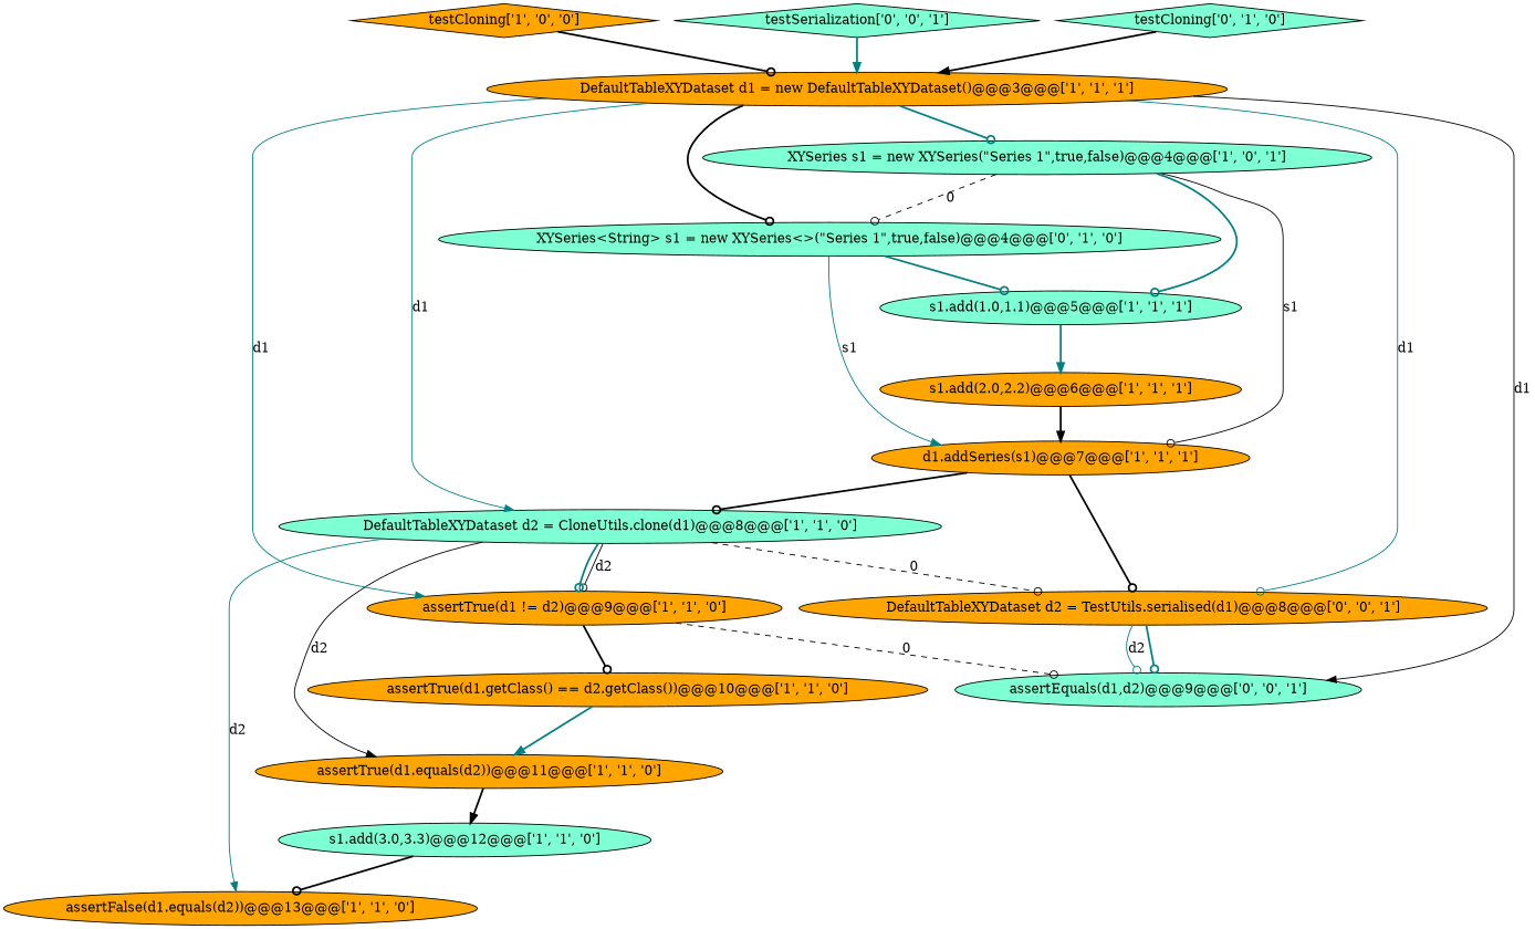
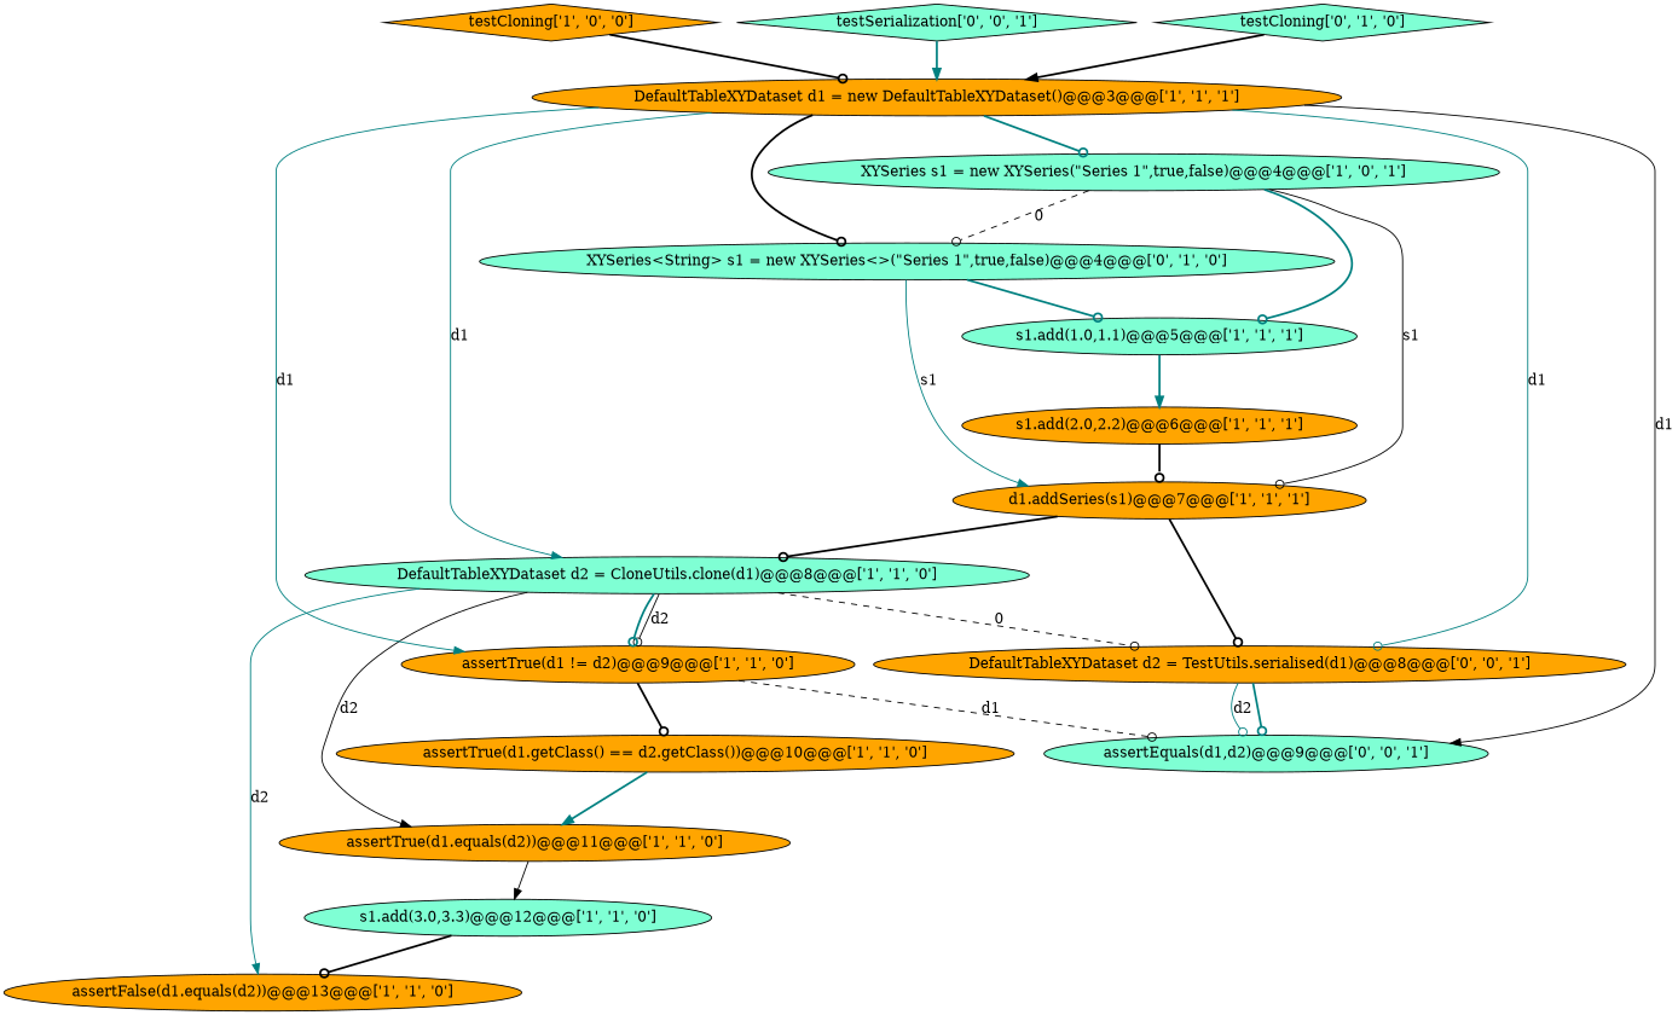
  digraph {
    node [fillcolor=orange shape=ellipse style=filled]
    edge [arrowhead=odot color=black style=bold]
    n1 [fillcolor=aquamarine label="s1.add(3.0,3.3)@@@12@@@['1', '1', '0']"]
    n2 [label="assertFalse(d1.equals(d2))@@@13@@@['1', '1', '0']"]
    n3 [label="s1.add(2.0,2.2)@@@6@@@['1', '1', '1']"]
    n4 [label="d1.addSeries(s1)@@@7@@@['1', '1', '1']"]
    n5 [label="DefaultTableXYDataset d2 = TestUtils.serialised(d1)@@@8@@@['0', '0', '1']"]
    n6 [fillcolor=aquamarine label="DefaultTableXYDataset d2 = CloneUtils.clone(d1)@@@8@@@['1', '1', '0']"]
    n7 [fillcolor=aquamarine label="assertEquals(d1,d2)@@@9@@@['0', '0', '1']"]
    n8 [fillcolor=aquamarine label="s1.add(1.0,1.1)@@@5@@@['1', '1', '1']"]
    n9 [label="testCloning['1', '0', '0']" shape=diamond]
    n10 [label="DefaultTableXYDataset d1 = new DefaultTableXYDataset()@@@3@@@['1', '1', '1']"]
    n11 [fillcolor=aquamarine label="XYSeries s1 = new XYSeries(\"Series 1\",true,false)@@@4@@@['1', '0', '1']"]
    n12 [fillcolor=aquamarine label="XYSeries<String> s1 = new XYSeries<>(\"Series 1\",true,false)@@@4@@@['0', '1', '0']"]
    n13 [label="assertTrue(d1 != d2)@@@9@@@['1', '1', '0']"]
    n14 [label="assertTrue(d1.equals(d2))@@@11@@@['1', '1', '0']"]
    n15 [fillcolor=aquamarine label="testSerialization['0', '0', '1']" shape=diamond]
    n16 [label="assertTrue(d1.getClass() == d2.getClass())@@@10@@@['1', '1', '0']"]
    n17 [fillcolor=aquamarine label="testCloning['0', '1', '0']" shape=diamond]
    n1 -> n2
-   n3 -> n4 [arrowhead=normal]
+   n3 -> n4
    n4 -> n5
    n4 -> n6
    n5 -> n7 [color=teal label=d2 style=solid]
    n5 -> n7 [color=teal]
    n6 -> n2 [arrowhead=normal color=teal label=d2 style=solid]
    n6 -> n5 [label=0 style=dashed]
    n6 -> n13 [label=d2 style=solid]
    n6 -> n13 [color=teal]
    n6 -> n14 [arrowhead=normal label=d2 style=solid]
    n8 -> n3 [arrowhead=normal color=teal]
    n9 -> n10
    n10 -> n5 [color=teal label=d1 style=solid]
    n10 -> n6 [arrowhead=normal color=teal label=d1 style=solid]
    n10 -> n7 [arrowhead=normal label=d1 style=solid]
    n10 -> n11 [color=teal]
    n10 -> n12
    n10 -> n13 [arrowhead=normal color=teal label=d1 style=solid]
    n11 -> n4 [label=s1 style=solid]
    n11 -> n8 [color=teal]
    n11 -> n12 [label=0 style=dashed]
    n12 -> n4 [arrowhead=normal color=teal label=s1 style=solid]
    n12 -> n8 [color=teal]
-   n13 -> n7 [label=0 style=dashed]
+   n13 -> n7 [label=d1 style=dashed]
    n13 -> n16
-   n14 -> n1 [arrowhead=normal]
+   n14 -> n1 [arrowhead=normal style=solid]
    n15 -> n10 [arrowhead=normal color=teal]
    n16 -> n14 [arrowhead=normal color=teal]
    n17 -> n10 [arrowhead=normal]
  }
